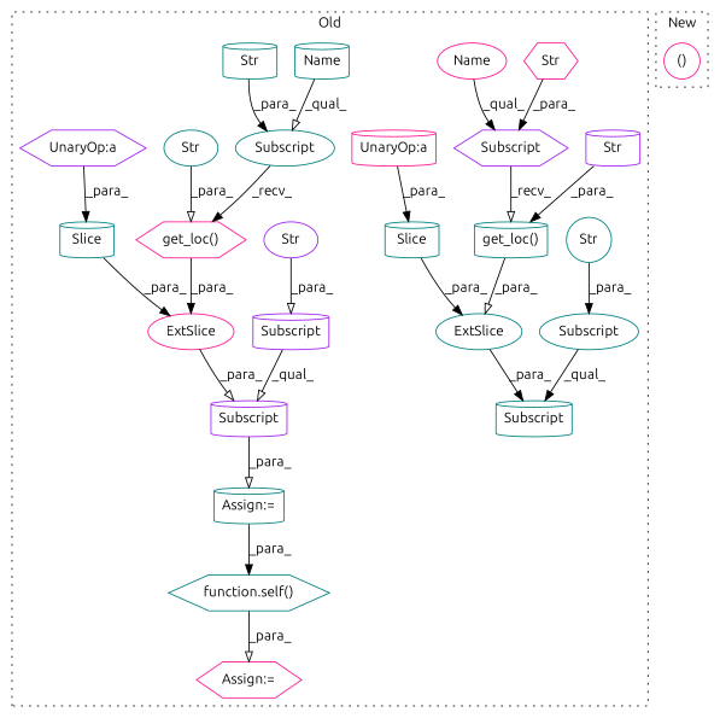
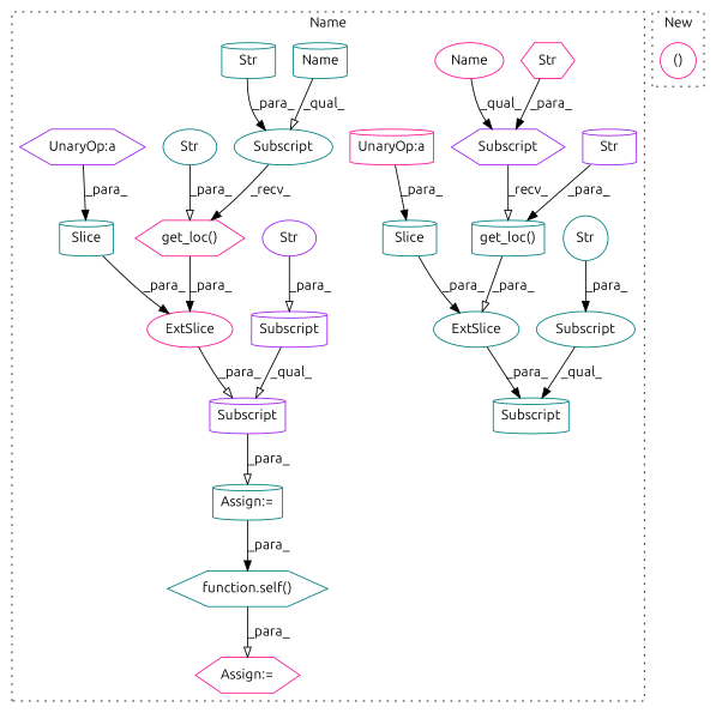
  digraph {
    fontname=Ubuntu
    node [a=66 l=7 s=9328 shape=cylinder color=teal fontname=Ubuntu]
    edge [arrowhead=normal fontname=Ubuntu]
    n1 [a=75 l="31,1" label="get_loc()" s="9051,9085"]
    n2 [l=3 label=Str s=9082 color=purple]
    n3 [a=63 l="22,0" label=Subscript s="9051,0" shape=hexagon color=purple]
    n4 [a=63 l="22,0" label=Subscript s="9106,0" shape=ellipse]
    n5 [l=15 label=Str s=9057 shape=hexagon color=deeppink]
    n6 [l=15 label=Str s=9112]
    n7 [a=85 label=ExtSlice s=9305 shape=ellipse]
    n8 [a=61 label="UnaryOp:a" color=deeppink]
    n9 [a=63 l="39,0" label=Subscript s="9305,0"]
    n10 [a=80 label=Slice]
    n11 [a=63 l="19,0" label=Subscript s="9305,0" shape=ellipse]
    n12 [l=10 label=Str s=9313 shape=circle]
    n13 [a=75 l="31,1" label="get_loc()" s="9106,9153" shape=hexagon color=deeppink]
    n14 [l=16 label=Str s=9137 shape=ellipse]
    n15 [a=85 label=ExtSlice s=9240 shape=ellipse color=deeppink]
    n16 [a=61 label="UnaryOp:a" s=9264 shape=hexagon color=purple]
    n17 [a=63 l="42,0" label=Subscript s="9240,0" color=purple]
    n18 [a=80 l=1 label=Slice s=9263]
    n19 [a=63 l="19,0" label=Subscript s="9240,0" color=purple]
    n20 [l=10 label=Str s=9248 shape=ellipse color=purple]
    n21 [a=68 l=3 label="Assign:=" s=9237]
    n22 [a=75 l="5,1" label="function.self()" s="9462,9492" shape=hexagon]
    n23 [a=68 l=3 label="Assign:=" s=9459 shape=hexagon color=deeppink]
    n24 [a=87 l=5 label=Name s=9106]
    n25 [a=87 l=5 label=Name s=9051 shape=ellipse color=deeppink]
    n26 [a=54 l=94 label="()" s=10887 shape=circle color=deeppink]
    subgraph cluster_1 {
-     label=Old
+     label=Name
      style=dotted
      n1
      n2
      n3
      n4
      n5
      n6
      n7
      n8
      n9
      n10
      n11
      n12
      n13
      n14
      n15
      n16
      n17
      n18
      n19
      n20
      n21
      n22
      n23
      n24
      n25
    }
    subgraph cluster_2 {
      label=New
      style=dotted
      n26
    }
    n1 -> n7 [label=_para_ arrowhead=onormal]
    n2 -> n1 [label=_para_]
    n3 -> n1 [label=_recv_ arrowhead=onormal]
    n4 -> n13 [label=_recv_]
    n5 -> n3 [label=_para_]
    n6 -> n4 [label=_para_]
    n7 -> n9 [label=_para_]
    n8 -> n10 [label=_para_]
    n10 -> n7 [label=_para_]
    n11 -> n9 [label=_qual_]
    n12 -> n11 [label=_para_]
    n13 -> n15 [label=_para_]
    n14 -> n13 [label=_para_ arrowhead=onormal]
    n15 -> n17 [label=_para_ arrowhead=onormal]
    n16 -> n18 [label=_para_]
    n17 -> n21 [label=_para_ arrowhead=onormal]
    n18 -> n15 [label=_para_]
    n19 -> n17 [label=_qual_ arrowhead=onormal]
    n20 -> n19 [label=_para_ arrowhead=onormal]
    n21 -> n22 [label=_para_]
    n22 -> n23 [label=_para_ arrowhead=onormal]
    n24 -> n4 [label=_qual_ arrowhead=onormal]
    n25 -> n3 [label=_qual_]
  }
